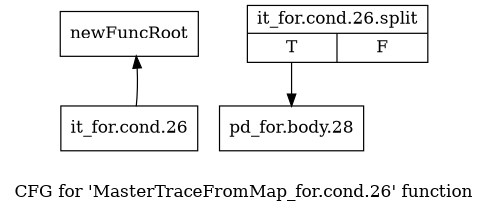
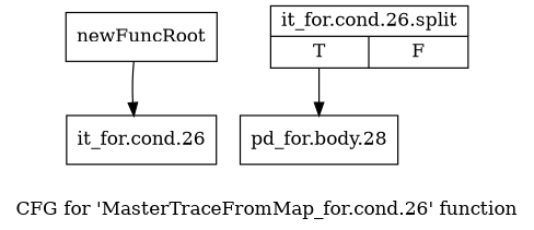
  digraph {
    label="CFG for 'MasterTraceFromMap_for.cond.26' function"
    node [shape=record]
    n1 [label="{newFuncRoot}"]
    n2 [label="{it_for.cond.26}"]
    n3 [label="{it_for.cond.26.split|{<s0>T|<s1>F}}"]
    n4 [label="{pd_for.body.28}"]
-   n2 -> n1
+   n1 -> n2
    n3 -> n4 [tailport=s0]
  }
